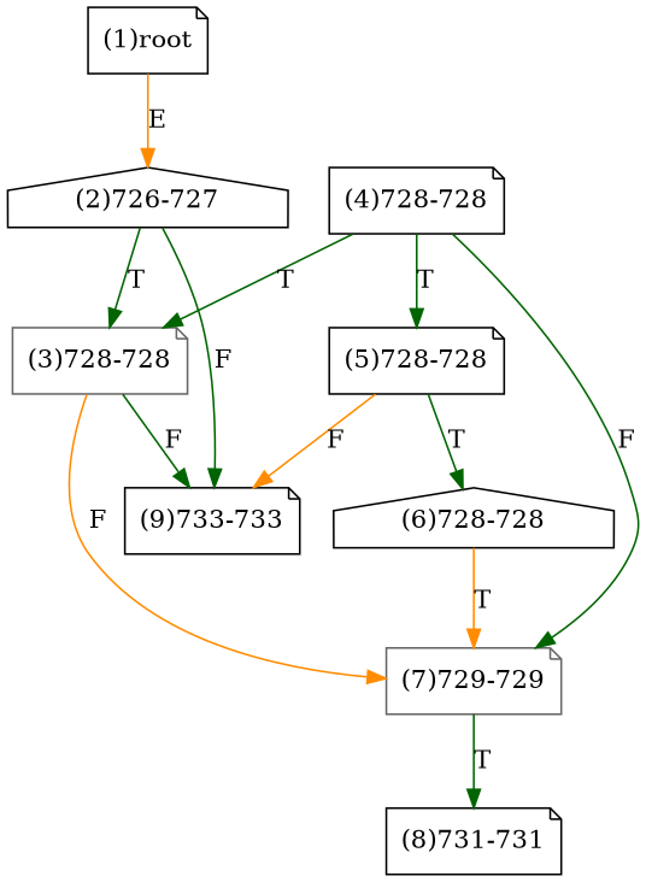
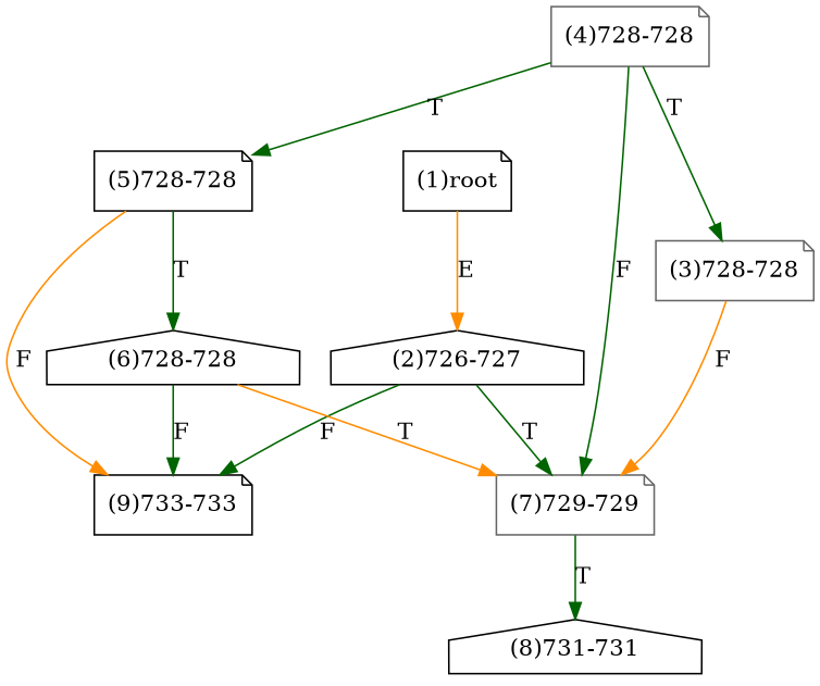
  digraph {
    node [color=black shape=note]
    edge [color=darkgreen]
    n1 [label="(1)root"]
    n2 [label="(2)726-727" shape=house]
    n3 [color=gray40 label="(3)728-728"]
    n4 [label="(9)733-733"]
    n5 [color=gray40 label="(7)729-729"]
-   n6 [label="(4)728-728"]
+   n6 [color=gray40 label="(4)728-728"]
    n7 [label="(5)728-728"]
-   n8 [label="(8)731-731"]
+   n8 [label="(8)731-731" shape=house]
    n9 [label="(6)728-728" shape=house]
    n1 -> n2 [color=darkorange label=E]
-   n2 -> n3 [label=T]
+   n2 -> n5 [label=T]
    n2 -> n4 [label=F]
    n3 -> n5 [color=darkorange label=F]
    n5 -> n8 [label=T]
    n6 -> n3 [label=T]
    n6 -> n5 [label=F]
    n6 -> n7 [label=T]
    n7 -> n4 [color=darkorange label=F]
    n7 -> n9 [label=T]
-   n3 -> n4 [label=F]
+   n9 -> n4 [label=F]
    n9 -> n5 [color=darkorange label=T]
  }
